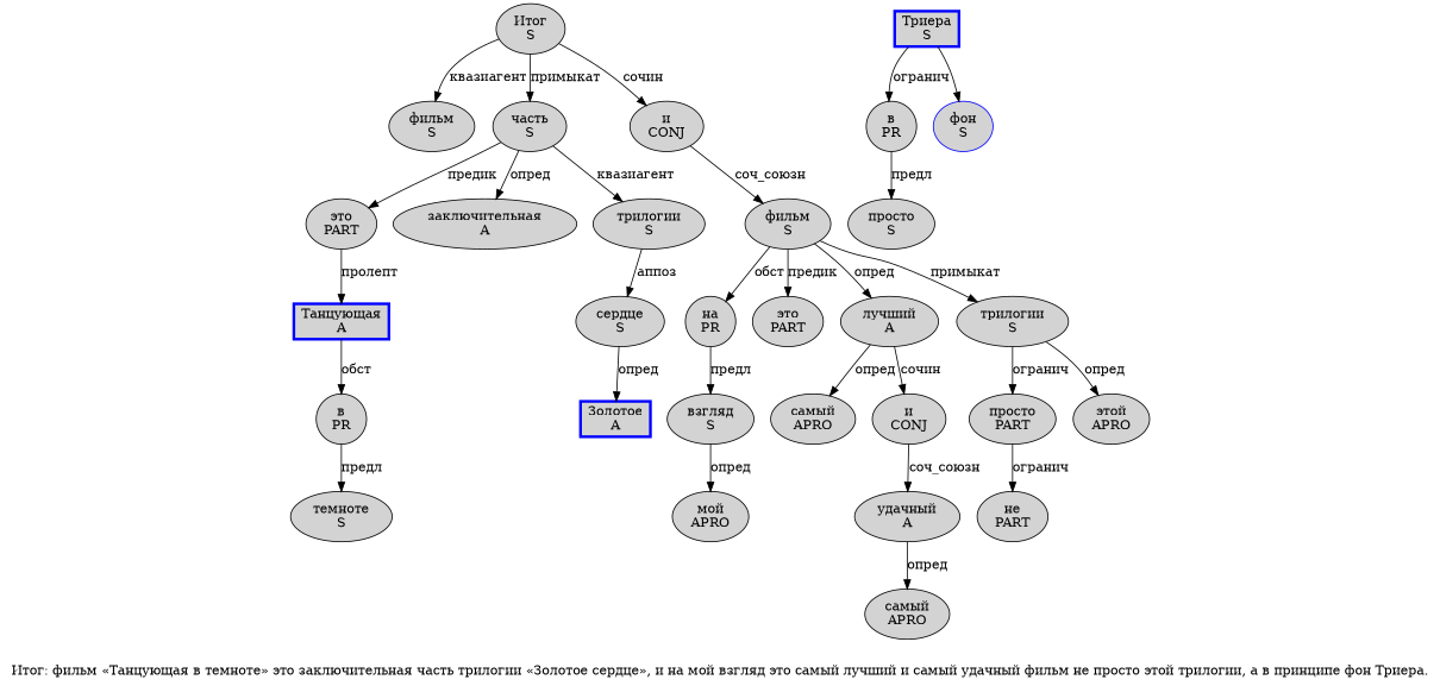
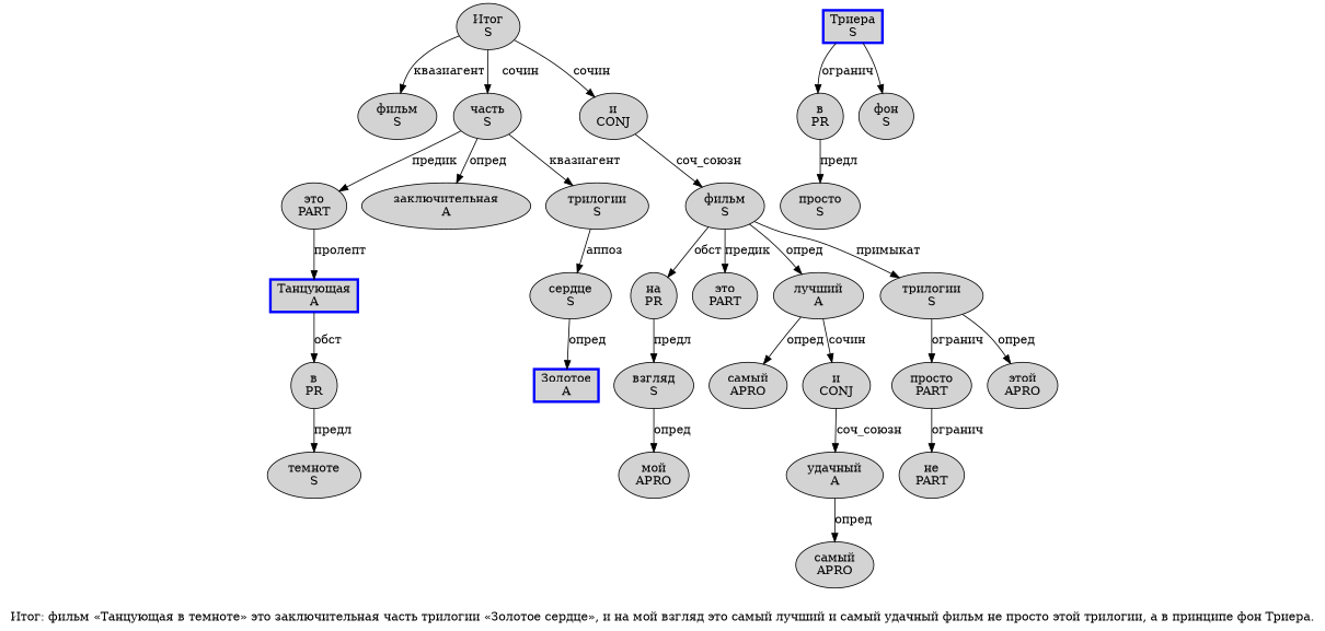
  digraph {
    label="Итог: фильм «Танцующая в темноте» это заключительная часть трилогии «Золотое сердце», и на мой взгляд это самый лучший и самый удачный фильм не просто этой трилогии, а в принципе фон Триера."
    node [fillcolor=lightgray penwidth=1 shape=ellipse style=filled]
    n1 [label="Итог\nS"]
    n2 [label="фильм\nS"]
    n3 [label="часть\nS"]
    n4 [label="и\nCONJ"]
    n5 [label="это\nPART"]
    n6 [label="заключительная\nA"]
    n7 [label="трилогии\nS"]
    n8 [label="фильм\nS"]
    n9 [color=blue label="Танцующая\nA" penwidth=3 shape=box]
    n10 [label="в\nPR"]
    n11 [label="темноте\nS"]
    n12 [label="сердце\nS"]
    n13 [color=blue label="Золотое\nA" penwidth=3 shape=box]
    n14 [label="на\nPR"]
    n15 [label="это\nPART"]
    n16 [label="лучший\nA"]
    n17 [label="трилогии\nS"]
    n18 [label="взгляд\nS"]
    n19 [label="мой\nAPRO"]
    n20 [label="самый\nAPRO"]
    n21 [label="и\nCONJ"]
    n22 [label="удачный\nA"]
    n23 [label="самый\nAPRO"]
    n24 [label="просто\nPART"]
    n25 [label="этой\nAPRO"]
    n26 [label="не\nPART"]
    n27 [color=blue label="Триера\nS" penwidth=3 shape=box]
    n28 [label="в\nPR"]
-   n29 [label="фон\nS" color=blue]
+   n29 [label="фон\nS"]
    n30 [label="просто\nS"]
    n1 -> n2 [label="квазиагент"]
-   n1 -> n3 [label="примыкат"]
+   n1 -> n3 [label="сочин"]
    n1 -> n4 [label="сочин"]
    n3 -> n5 [label="предик"]
    n3 -> n6 [label="опред"]
    n3 -> n7 [label="квазиагент"]
    n4 -> n8 [label="соч_союзн"]
    n5 -> n9 [label="пролепт"]
    n7 -> n12 [label="аппоз"]
    n8 -> n14 [label="обст"]
    n8 -> n15 [label="предик"]
    n8 -> n16 [label="опред"]
    n8 -> n17 [label="примыкат"]
    n9 -> n10 [label="обст"]
    n10 -> n11 [label="предл"]
    n12 -> n13 [label="опред"]
    n14 -> n18 [label="предл"]
    n16 -> n20 [label="опред"]
    n16 -> n21 [label="сочин"]
    n17 -> n24 [label="огранич"]
    n17 -> n25 [label="опред"]
    n18 -> n19 [label="опред"]
    n21 -> n22 [label="соч_союзн"]
    n22 -> n23 [label="опред"]
    n24 -> n26 [label="огранич"]
    n27 -> n28 [label="огранич"]
    n27 -> n29
    n28 -> n30 [label="предл"]
  }
